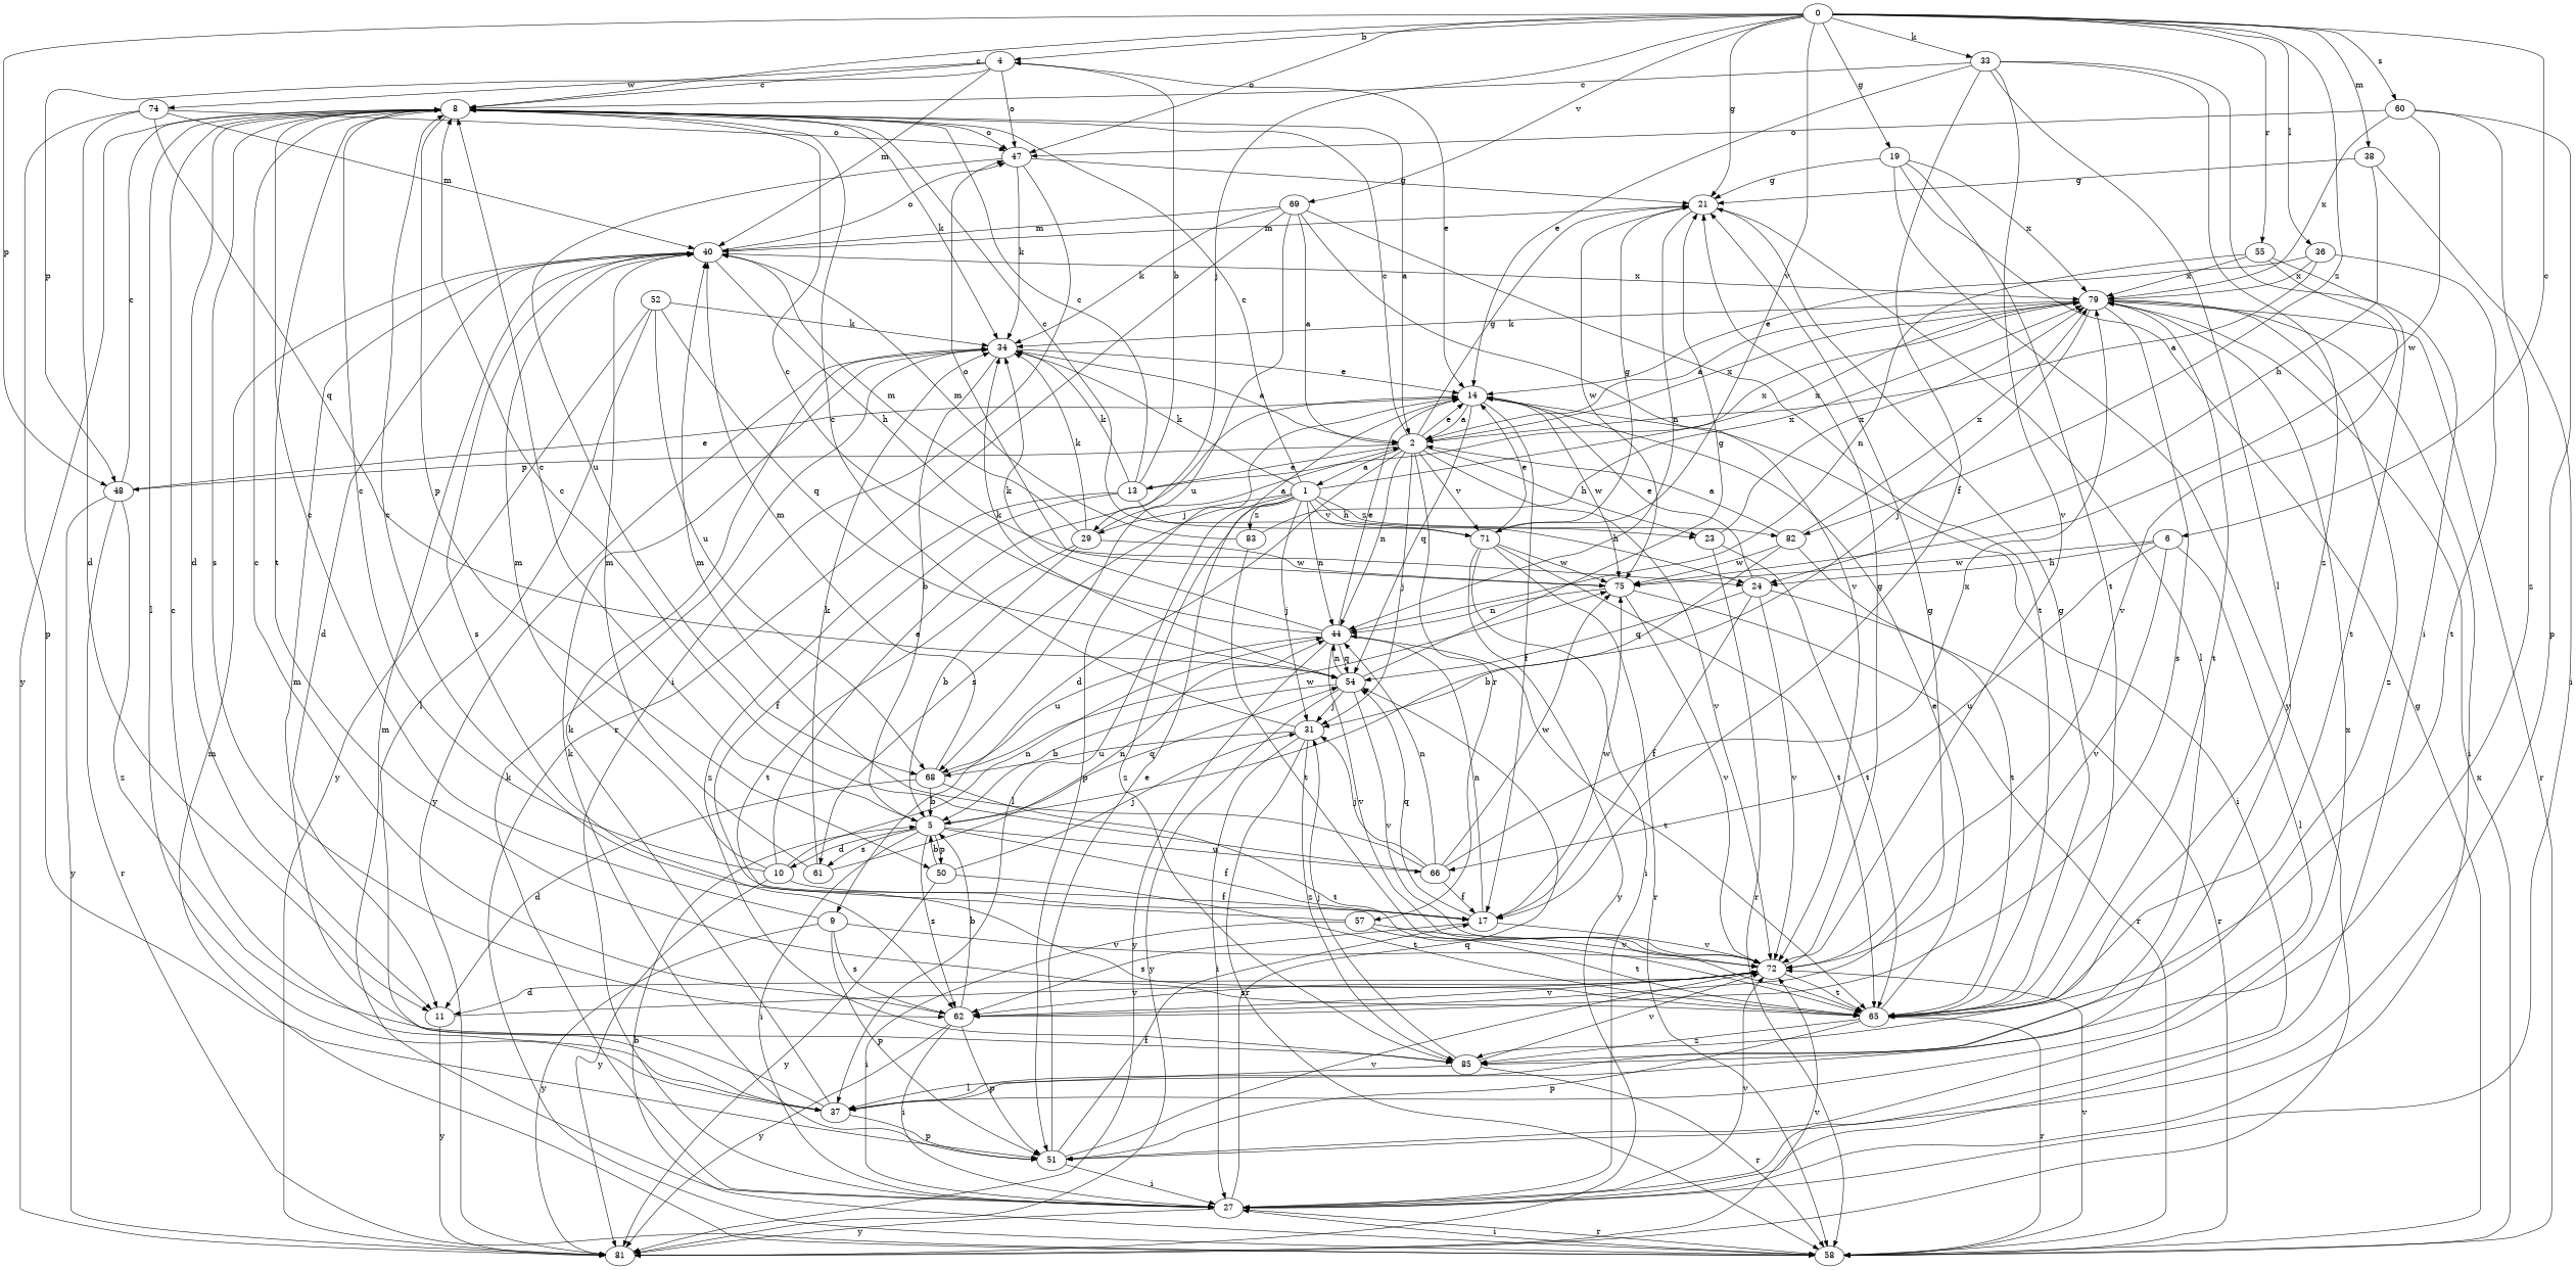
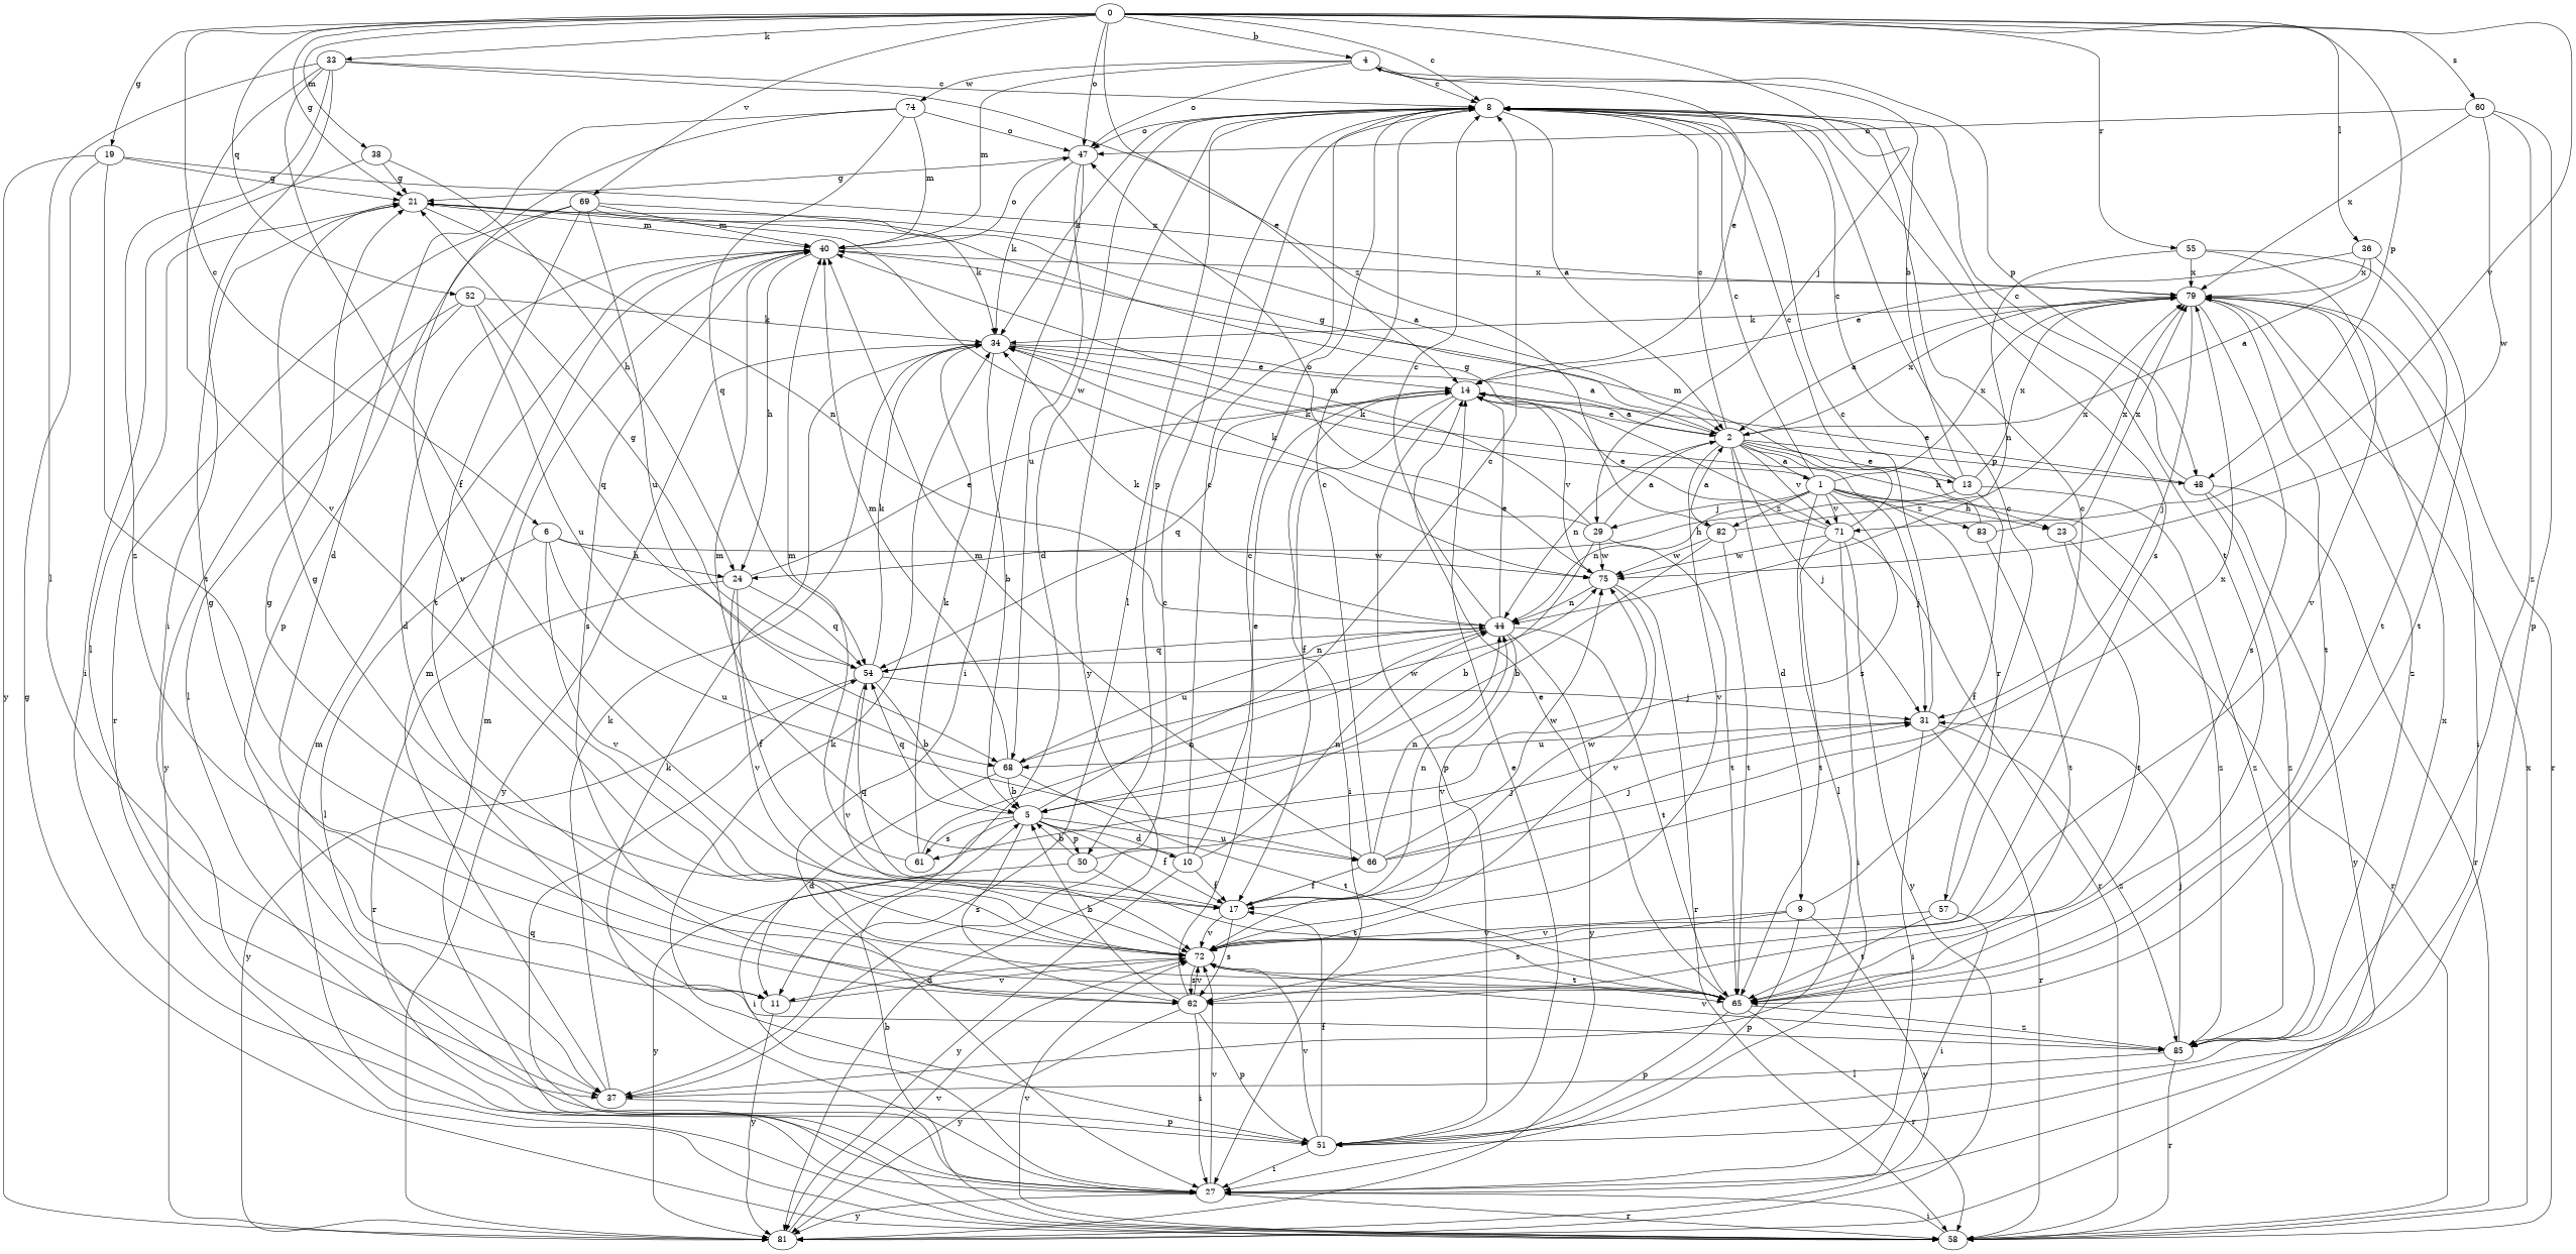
  strict digraph {
    0
    4
    6
    8
    19
    21
    29
    33
    36
    38
    47
    48
    52
    55
    60
    69
    71
    82
    14
    40
    74
    37
    72
    66
    24
    75
    34
    2
    50
    62
    11
    65
    81
    79
    58
    44
    5
    85
    17
    27
    68
    54
    51
    1
    23
    31
    61
    83
    9
    13
    57
    10
    0 -> 4 [label=b]
    0 -> 6 [label=c]
    0 -> 8 [label=c]
    0 -> 19 [label=g]
    0 -> 21 [label=g]
    0 -> 29 [label=j]
    0 -> 33 [label=k]
    0 -> 36 [label=l]
    0 -> 38 [label=m]
    0 -> 47 [label=o]
    0 -> 48 [label=p]
+   0 -> 52 [label=q]
    0 -> 55 [label=r]
    0 -> 60 [label=s]
    0 -> 69 [label=v]
    0 -> 71 [label=v]
    0 -> 82 [label=z]
    4 -> 8 [label=c]
    4 -> 47 [label=o]
    4 -> 48 [label=p]
    4 -> 14 [label=e]
    4 -> 40 [label=m]
    4 -> 74 [label=w]
    6 -> 37 [label=l]
    6 -> 72 [label=v]
    6 -> 66 [label=u]
    6 -> 24 [label=h]
    6 -> 75 [label=w]
    8 -> 47 [label=o]
    8 -> 37 [label=l]
    8 -> 34 [label=k]
    8 -> 2 [label=a]
    8 -> 50 [label=p]
    8 -> 62 [label=s]
    8 -> 11 [label=d]
    8 -> 65 [label=t]
    8 -> 81 [label=y]
    19 -> 21 [label=g]
    19 -> 65 [label=t]
    19 -> 81 [label=y]
    19 -> 79 [label=x]
    19 -> 58 [label=g]
    21 -> 40 [label=m]
    21 -> 37 [label=l]
    21 -> 75 [label=w]
    21 -> 44 [label=n]
    29 -> 40 [label=m]
    29 -> 75 [label=w]
    29 -> 34 [label=k]
    29 -> 2 [label=a]
    29 -> 65 [label=t]
    29 -> 5 [label=b]
    33 -> 8 [label=c]
    33 -> 14 [label=e]
    33 -> 37 [label=l]
    33 -> 72 [label=v]
    33 -> 85 [label=z]
    33 -> 17 [label=f]
    33 -> 27 [label=i]
    36 -> 14 [label=e]
    36 -> 2 [label=a]
    36 -> 65 [label=t]
    36 -> 79 [label=x]
    38 -> 21 [label=g]
    38 -> 24 [label=h]
    38 -> 27 [label=i]
    47 -> 21 [label=g]
    47 -> 34 [label=k]
    47 -> 27 [label=i]
    47 -> 68 [label=u]
    48 -> 8 [label=c]
    48 -> 14 [label=e]
    48 -> 81 [label=y]
    48 -> 58 [label=r]
    48 -> 85 [label=z]
    52 -> 37 [label=l]
    52 -> 34 [label=k]
    52 -> 81 [label=y]
    52 -> 68 [label=u]
    52 -> 54 [label=q]
    55 -> 72 [label=v]
    55 -> 65 [label=t]
    55 -> 79 [label=x]
    55 -> 44 [label=n]
    60 -> 47 [label=o]
    60 -> 75 [label=w]
    60 -> 79 [label=x]
    60 -> 85 [label=z]
    60 -> 51 [label=p]
    69 -> 40 [label=m]
    69 -> 72 [label=v]
    69 -> 34 [label=k]
    69 -> 2 [label=a]
    69 -> 65 [label=t]
    69 -> 58 [label=r]
    69 -> 68 [label=u]
    71 -> 8 [label=c]
    71 -> 21 [label=g]
    71 -> 14 [label=e]
    71 -> 75 [label=w]
    71 -> 65 [label=t]
    71 -> 81 [label=y]
    71 -> 58 [label=r]
    71 -> 27 [label=i]
    82 -> 75 [label=w]
    82 -> 2 [label=a]
    82 -> 65 [label=t]
    82 -> 79 [label=x]
    82 -> 5 [label=b]
-   14 -> 75 [label=w]
+   14 -> 75 [label=v]
    14 -> 2 [label=a]
    14 -> 17 [label=f]
    14 -> 27 [label=i]
    14 -> 54 [label=q]
    14 -> 51 [label=p]
    40 -> 47 [label=o]
    40 -> 24 [label=h]
    40 -> 62 [label=s]
    40 -> 11 [label=d]
    40 -> 79 [label=x]
    74 -> 47 [label=o]
    74 -> 40 [label=m]
    74 -> 11 [label=d]
    74 -> 54 [label=q]
    74 -> 51 [label=p]
    37 -> 8 [label=c]
    37 -> 40 [label=m]
    37 -> 34 [label=k]
    37 -> 51 [label=p]
    72 -> 21 [label=g]
    72 -> 62 [label=s]
    72 -> 11 [label=d]
    72 -> 65 [label=t]
    66 -> 8 [label=c]
    66 -> 40 [label=m]
    66 -> 75 [label=w]
    66 -> 79 [label=x]
    66 -> 44 [label=n]
    66 -> 17 [label=f]
    66 -> 31 [label=j]
    24 -> 14 [label=e]
    24 -> 72 [label=v]
    24 -> 58 [label=r]
    24 -> 17 [label=f]
    24 -> 54 [label=q]
    75 -> 47 [label=o]
    75 -> 72 [label=v]
    75 -> 58 [label=r]
    75 -> 44 [label=n]
    34 -> 14 [label=e]
    34 -> 2 [label=a]
    34 -> 81 [label=y]
    34 -> 5 [label=b]
    34 -> 27 [label=k]
    2 -> 8 [label=c]
    2 -> 21 [label=g]
    2 -> 48 [label=p]
    2 -> 71 [label=v]
    2 -> 14 [label=e]
    2 -> 72 [label=v]
    2 -> 79 [label=x]
    2 -> 44 [label=n]
    2 -> 1 [label=a]
    2 -> 23 [label=h]
    2 -> 31 [label=j]
    2 -> 9 [label=d]
    2 -> 13 [label=e]
    2 -> 57 [label=r]
    50 -> 65 [label=t]
    50 -> 81 [label=y]
    50 -> 5 [label=b]
    50 -> 31 [label=j]
    62 -> 8 [label=c]
    62 -> 21 [label=g]
    62 -> 72 [label=v]
    62 -> 81 [label=y]
    62 -> 5 [label=b]
    62 -> 27 [label=i]
    62 -> 51 [label=p]
    11 -> 72 [label=v]
    11 -> 81 [label=y]
    65 -> 21 [label=g]
    65 -> 14 [label=e]
    65 -> 58 [label=r]
    65 -> 85 [label=z]
    65 -> 51 [label=p]
    81 -> 72 [label=v]
    79 -> 34 [label=k]
    79 -> 2 [label=a]
    79 -> 62 [label=s]
    79 -> 65 [label=t]
    79 -> 58 [label=r]
    79 -> 85 [label=z]
    79 -> 27 [label=i]
    79 -> 31 [label=j]
    58 -> 40 [label=m]
    58 -> 72 [label=v]
    58 -> 79 [label=x]
    58 -> 5 [label=b]
    58 -> 27 [label=i]
    44 -> 8 [label=c]
    44 -> 14 [label=e]
    44 -> 72 [label=v]
    44 -> 34 [label=k]
    44 -> 65 [label=t]
    44 -> 81 [label=y]
    44 -> 68 [label=u]
    44 -> 54 [label=q]
    5 -> 8 [label=c]
    5 -> 66 [label=u]
    5 -> 50 [label=p]
    5 -> 62 [label=s]
    5 -> 17 [label=f]
    5 -> 27 [label=i]
    5 -> 54 [label=q]
    5 -> 61 [label=s]
    5 -> 10 [label=d]
    85 -> 37 [label=l]
    85 -> 72 [label=v]
    85 -> 58 [label=r]
    85 -> 31 [label=j]
    17 -> 72 [label=v]
    17 -> 75 [label=w]
    17 -> 62 [label=s]
    17 -> 44 [label=n]
    17 -> 54 [label=q]
    27 -> 40 [label=m]
    27 -> 72 [label=v]
    27 -> 81 [label=y]
    27 -> 58 [label=r]
    27 -> 54 [label=q]
    68 -> 40 [label=m]
    68 -> 75 [label=w]
    68 -> 11 [label=d]
    68 -> 65 [label=t]
    68 -> 5 [label=b]
    54 -> 21 [label=g]
    54 -> 72 [label=v]
    54 -> 34 [label=k]
    54 -> 81 [label=y]
    54 -> 44 [label=n]
    54 -> 5 [label=b]
    54 -> 31 [label=j]
    51 -> 14 [label=e]
    51 -> 72 [label=v]
    51 -> 34 [label=k]
    51 -> 79 [label=x]
    51 -> 17 [label=f]
    51 -> 27 [label=i]
    1 -> 8 [label=c]
    1 -> 29 [label=j]
    1 -> 71 [label=v]
    1 -> 82 [label=z]
    1 -> 37 [label=l]
    1 -> 34 [label=k]
    1 -> 79 [label=x]
    1 -> 44 [label=n]
    1 -> 85 [label=z]
    1 -> 23 [label=h]
    1 -> 31 [label=j]
    1 -> 61 [label=s]
    1 -> 83 [label=z]
    23 -> 65 [label=t]
    23 -> 79 [label=x]
    23 -> 58 [label=r]
    31 -> 8 [label=c]
    31 -> 58 [label=r]
    31 -> 85 [label=z]
    31 -> 27 [label=i]
    31 -> 68 [label=u]
    61 -> 40 [label=m]
    61 -> 34 [label=k]
    61 -> 44 [label=n]
    83 -> 40 [label=m]
    83 -> 65 [label=t]
    83 -> 79 [label=x]
    9 -> 8 [label=c]
    9 -> 72 [label=v]
    9 -> 62 [label=s]
    9 -> 81 [label=y]
    9 -> 51 [label=p]
    13 -> 4 [label=b]
    13 -> 8 [label=c]
    13 -> 24 [label=h]
    13 -> 34 [label=k]
    13 -> 79 [label=x]
    13 -> 85 [label=z]
    13 -> 17 [label=f]
    57 -> 8 [label=c]
    57 -> 72 [label=v]
    57 -> 65 [label=t]
    57 -> 27 [label=i]
    10 -> 8 [label=c]
    10 -> 14 [label=e]
    10 -> 40 [label=m]
    10 -> 81 [label=y]
    10 -> 44 [label=n]
    10 -> 17 [label=f]
  }
